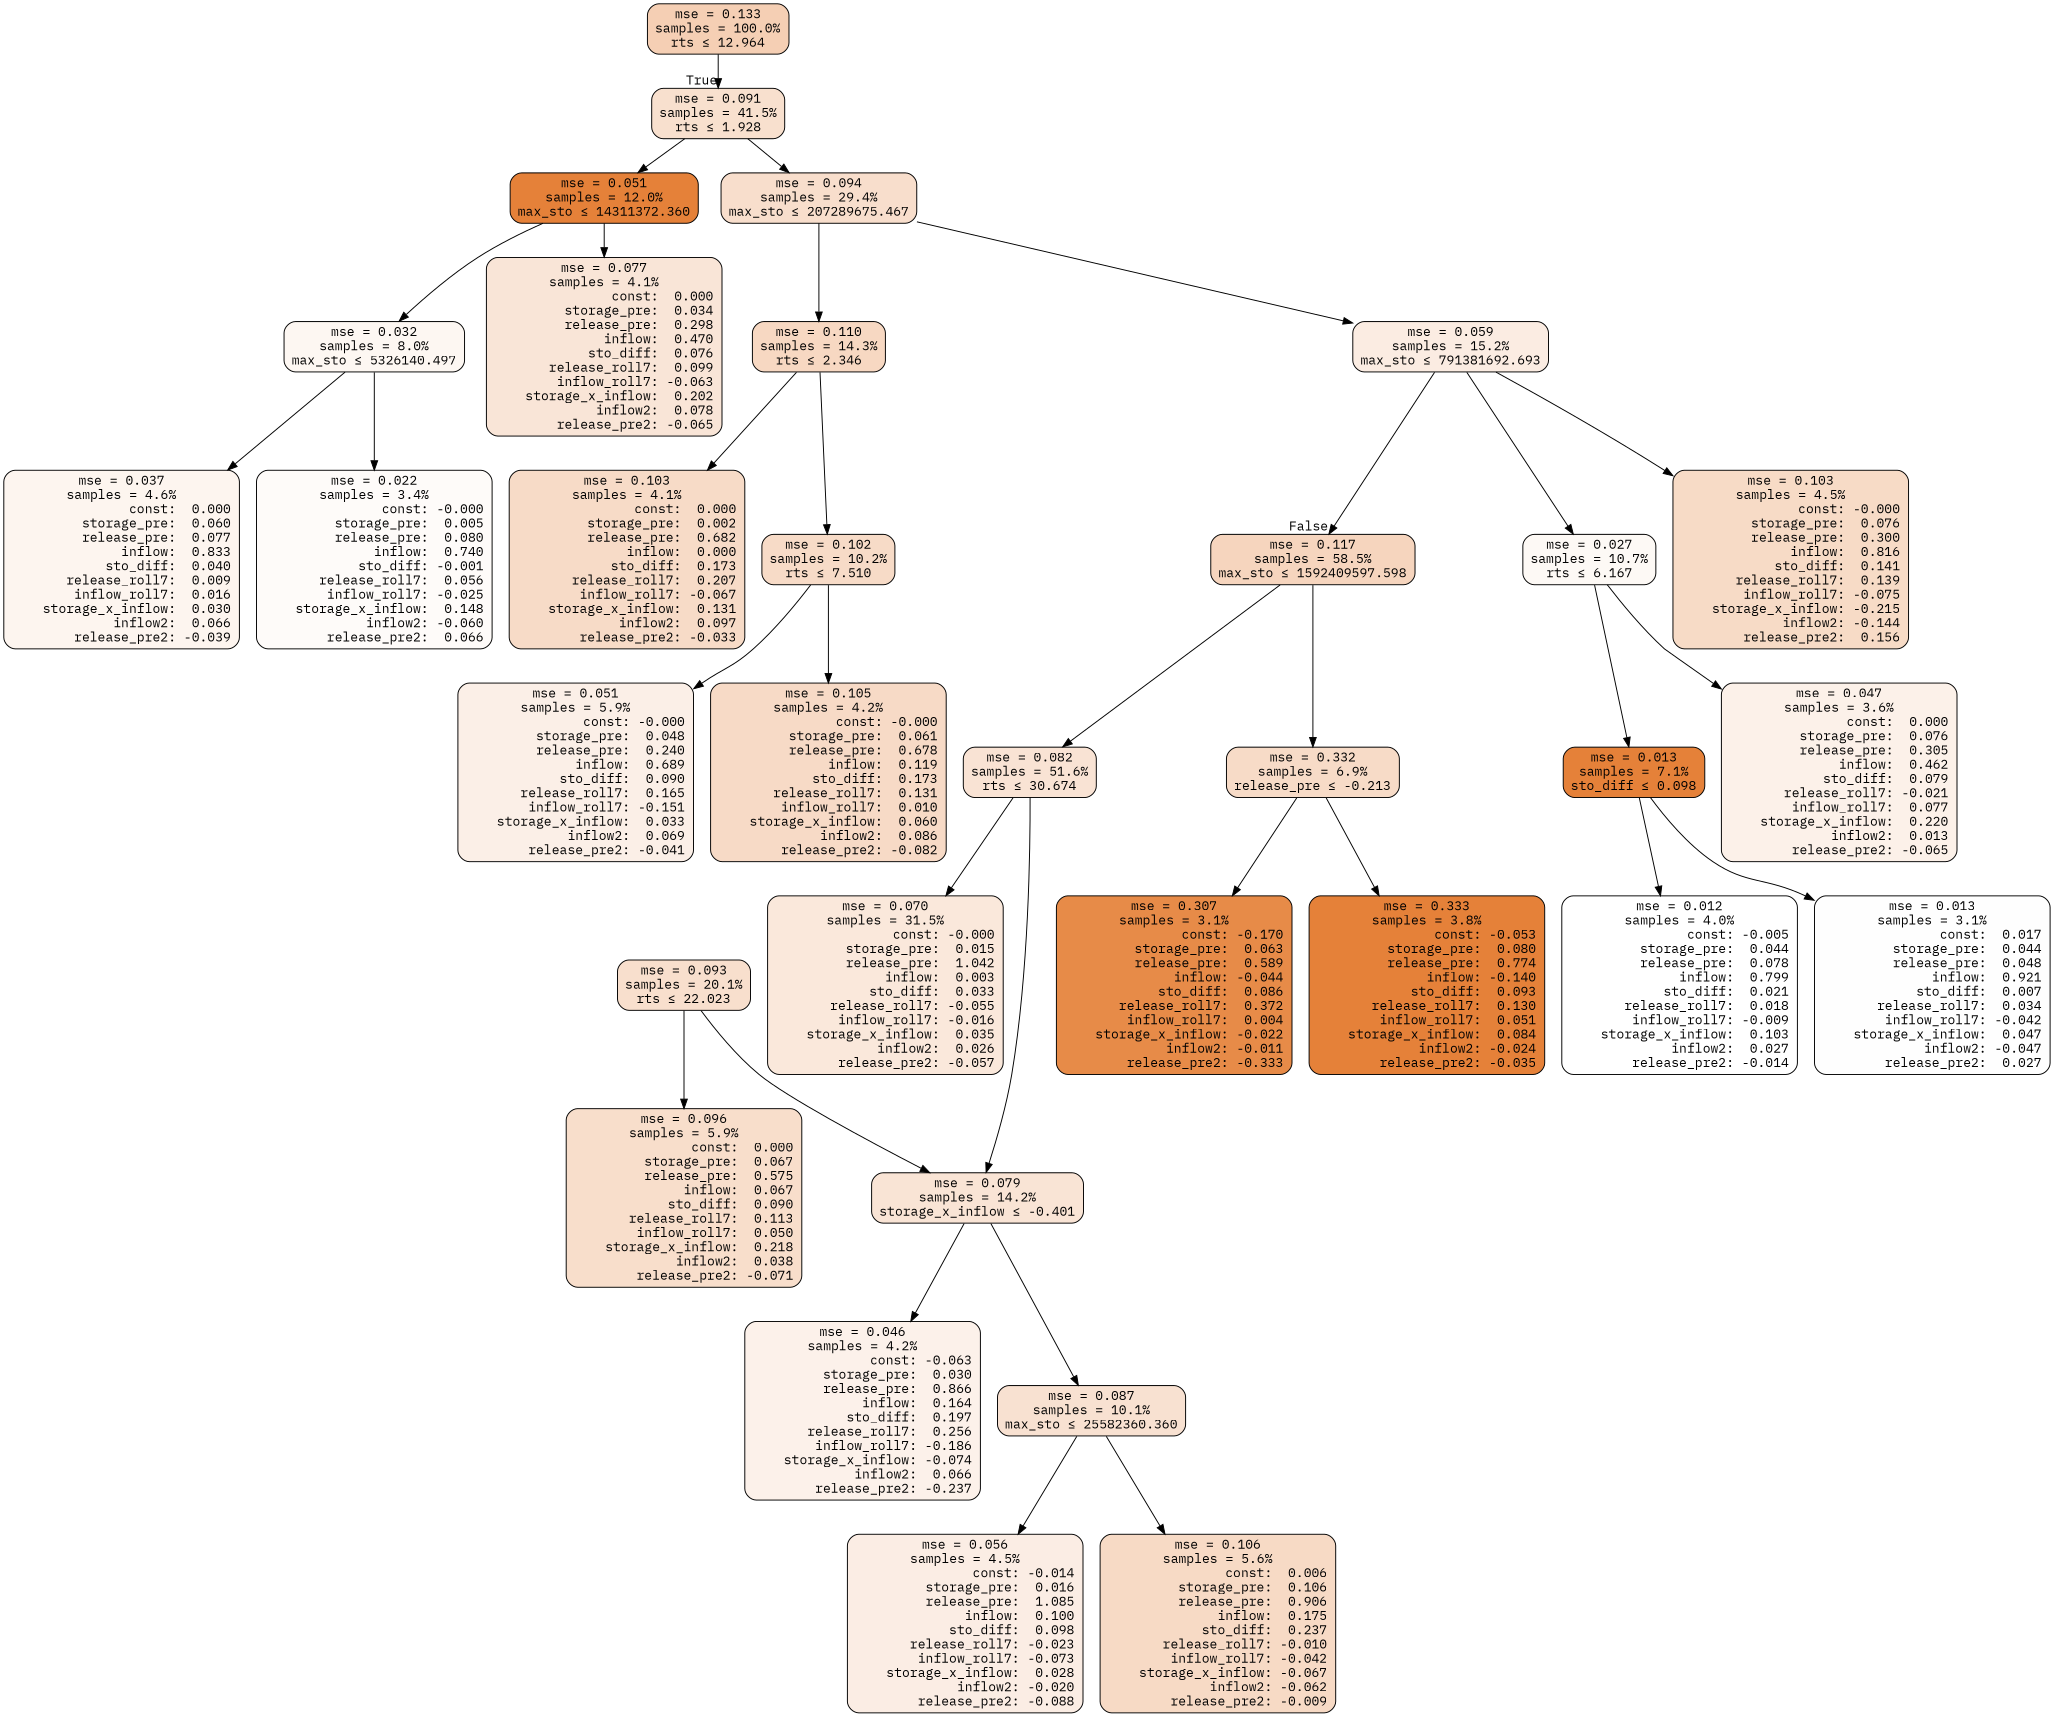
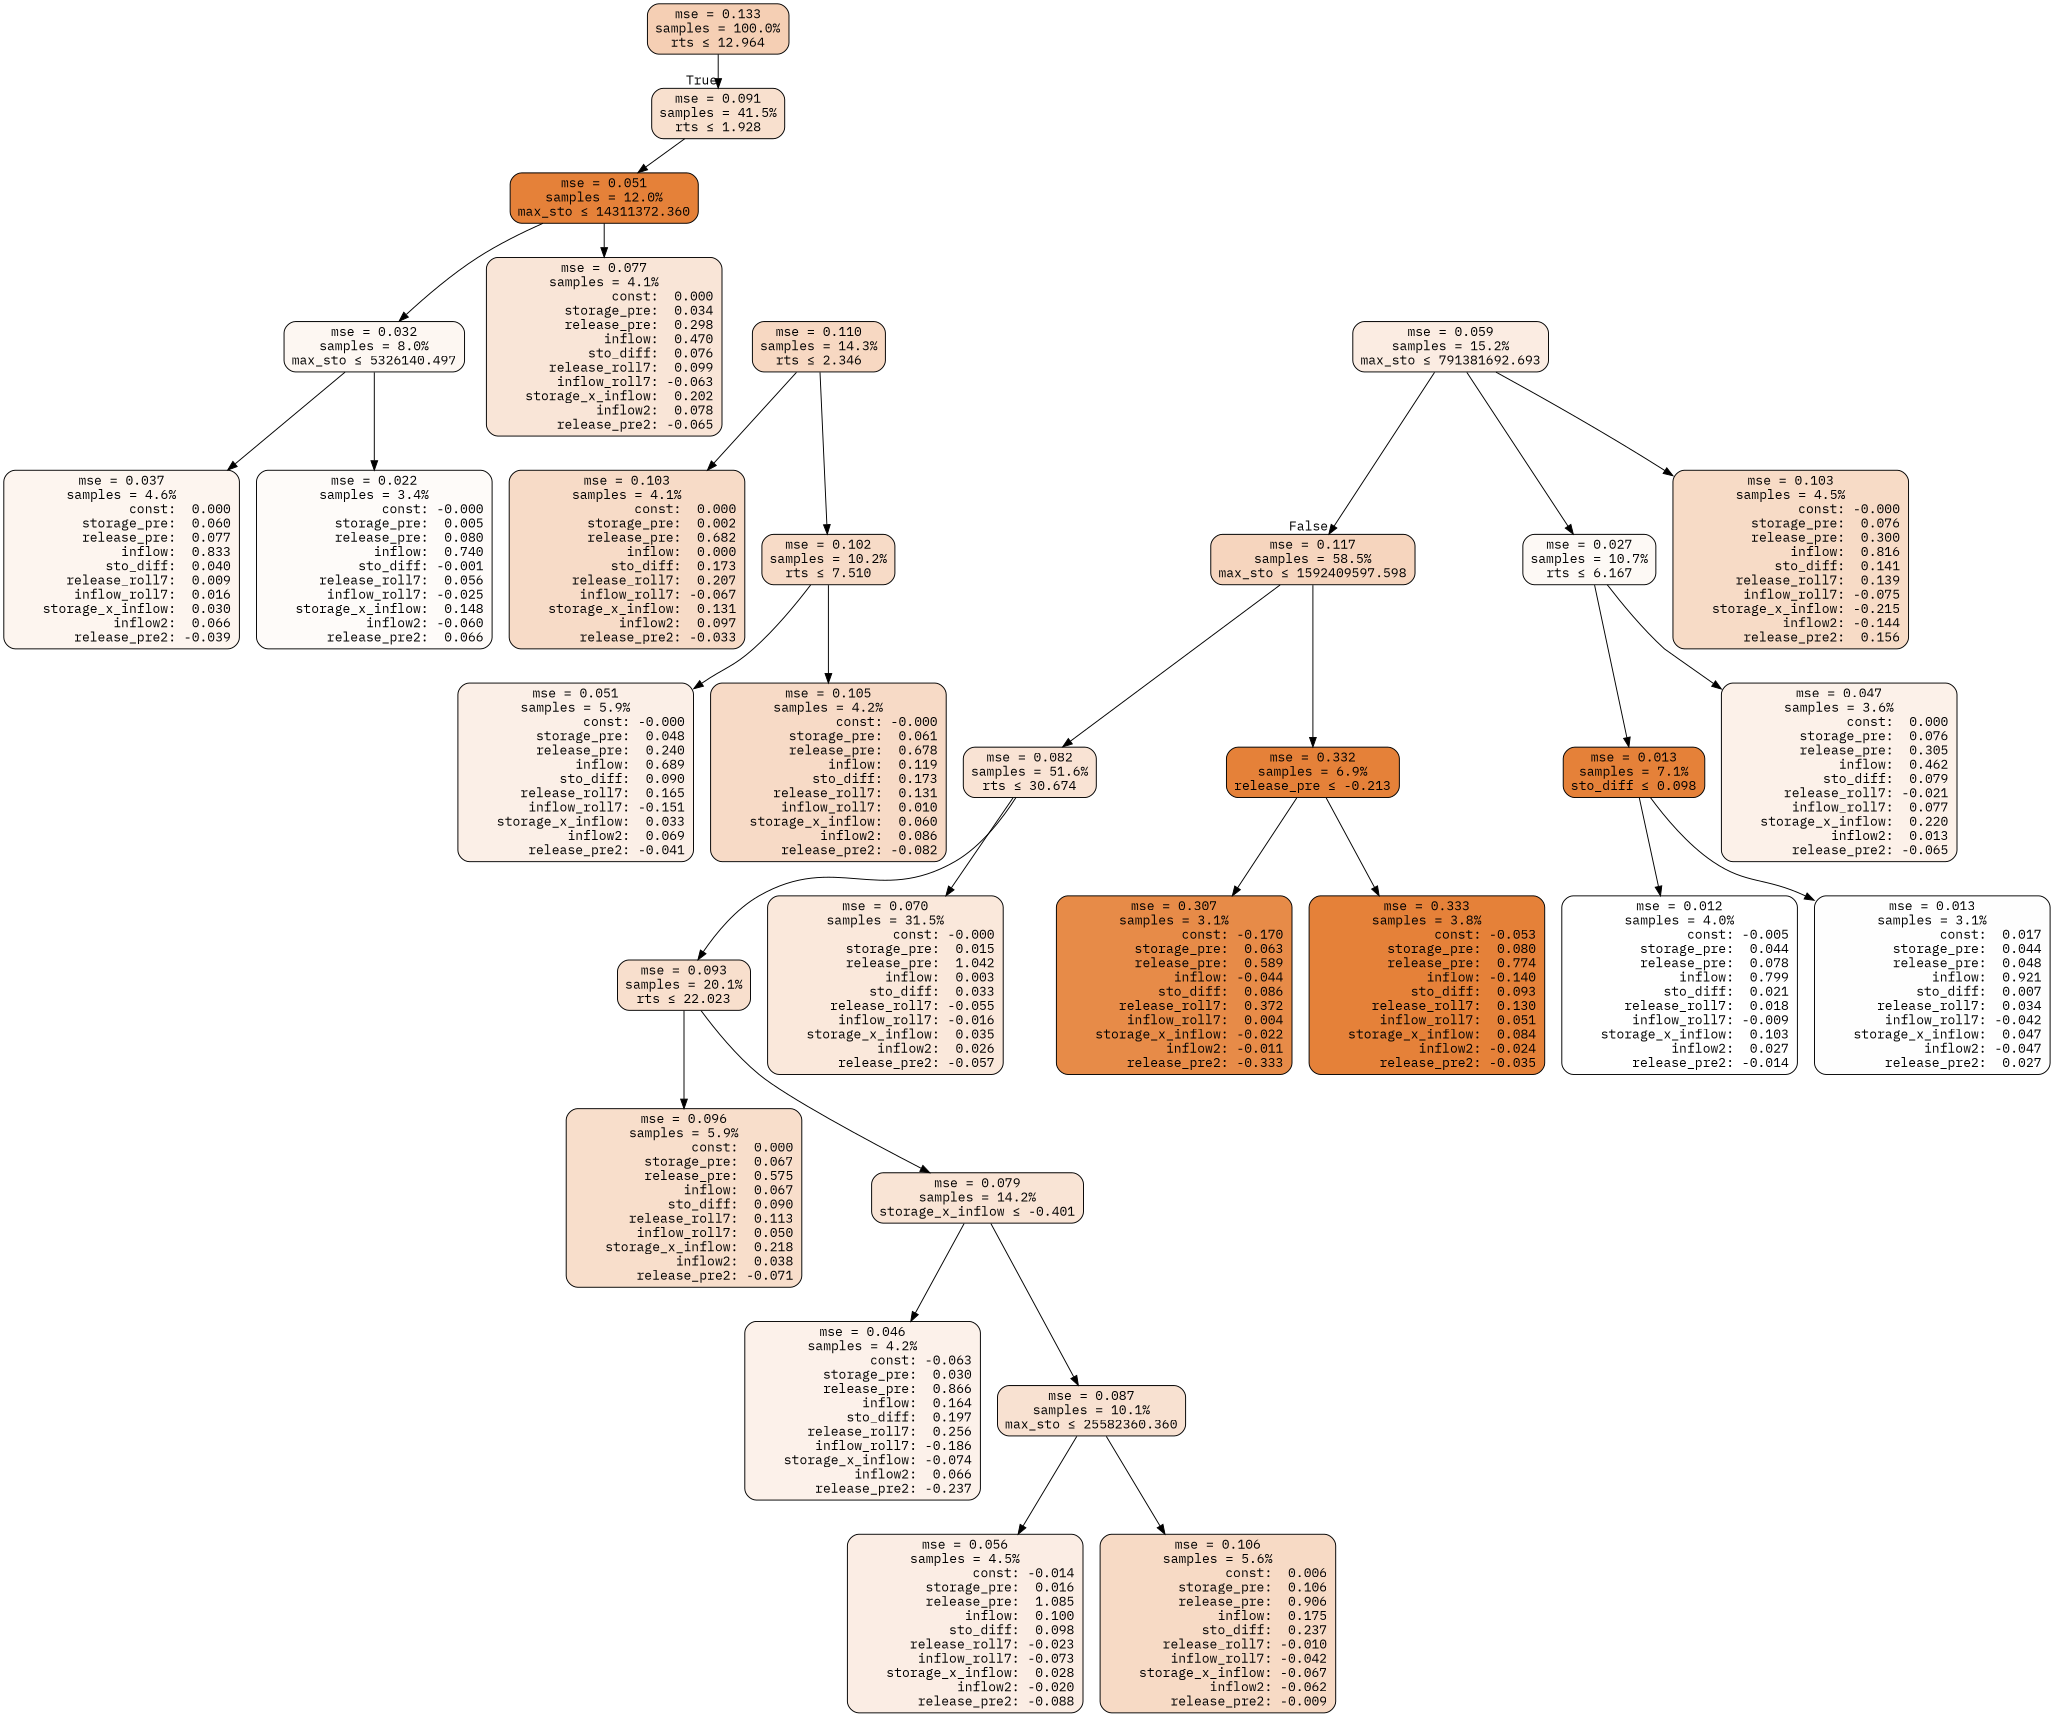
  digraph {
    fontname="IBM Plex Mono"
    node [color=black fillcolor="#e58139" fontname="IBM Plex Mono" shape=rectangle style="filled, rounded"]
    edge [fontname="IBM Plex Mono"]
    n1 [fillcolor="#f5cfb4" label="mse = 0.133\nsamples = 100.0%\nrts &le; 12.964"]
    n2 [fillcolor="#f8e0ce" label="mse = 0.091\nsamples = 41.5%\nrts &le; 1.928"]
    n3 [label="mse = 0.051\nsamples = 12.0%\nmax_sto &le; 14311372.360"]
-   n4 [fillcolor="#f8decc" label="mse = 0.094\nsamples = 29.4%\nmax_sto &le; 207289675.467"]
    n5 [fillcolor="#f6d5be" label="mse = 0.117\nsamples = 58.5%\nmax_sto &le; 1592409597.598"]
    n6 [fillcolor="#f9e3d4" label="mse = 0.082\nsamples = 51.6%\nrts &le; 30.674"]
-   n7 [fillcolor="#f7dbc7" label="mse = 0.332\nsamples = 6.9%\nrelease_pre &le; -0.213"]
+   n7 [label="mse = 0.332\nsamples = 6.9%\nrelease_pre &le; -0.213"]
    n8 [fillcolor="#fdf7f2" label="mse = 0.032\nsamples = 8.0%\nmax_sto &le; 5326140.497"]
    n9 [fillcolor="#f9e5d7" label="mse = 0.077\nsamples = 4.1%\n               const:  0.000\n         storage_pre:  0.034\n         release_pre:  0.298\n              inflow:  0.470\n            sto_diff:  0.076\n       release_roll7:  0.099\n        inflow_roll7: -0.063\n    storage_x_inflow:  0.202\n             inflow2:  0.078\n        release_pre2: -0.065"]
    n10 [fillcolor="#f7d8c2" label="mse = 0.110\nsamples = 14.3%\nrts &le; 2.346"]
    n11 [fillcolor="#fbece2" label="mse = 0.059\nsamples = 15.2%\nmax_sto &le; 791381692.693"]
    n12 [fillcolor="#fdf5ef" label="mse = 0.037\nsamples = 4.6%\n               const:  0.000\n         storage_pre:  0.060\n         release_pre:  0.077\n              inflow:  0.833\n            sto_diff:  0.040\n       release_roll7:  0.009\n        inflow_roll7:  0.016\n    storage_x_inflow:  0.030\n             inflow2:  0.066\n        release_pre2: -0.039"]
    n13 [fillcolor="#fefbf9" label="mse = 0.022\nsamples = 3.4%\n               const: -0.000\n         storage_pre:  0.005\n         release_pre:  0.080\n              inflow:  0.740\n            sto_diff: -0.001\n       release_roll7:  0.056\n        inflow_roll7: -0.025\n    storage_x_inflow:  0.148\n             inflow2: -0.060\n        release_pre2:  0.066"]
    n14 [fillcolor="#f7dbc7" label="mse = 0.103\nsamples = 4.1%\n               const:  0.000\n         storage_pre:  0.002\n         release_pre:  0.682\n              inflow:  0.000\n            sto_diff:  0.173\n       release_roll7:  0.207\n        inflow_roll7: -0.067\n    storage_x_inflow:  0.131\n             inflow2:  0.097\n        release_pre2: -0.033"]
    n15 [fillcolor="#f7dbc7" label="mse = 0.102\nsamples = 10.2%\nrts &le; 7.510"]
    n16 [fillcolor="#fdf9f5" label="mse = 0.027\nsamples = 10.7%\nrts &le; 6.167"]
    n17 [fillcolor="#f7dbc6" label="mse = 0.103\nsamples = 4.5%\n               const: -0.000\n         storage_pre:  0.076\n         release_pre:  0.300\n              inflow:  0.816\n            sto_diff:  0.141\n       release_roll7:  0.139\n        inflow_roll7: -0.075\n    storage_x_inflow: -0.215\n             inflow2: -0.144\n        release_pre2:  0.156"]
    n18 [fillcolor="#fbefe7" label="mse = 0.051\nsamples = 5.9%\n               const: -0.000\n         storage_pre:  0.048\n         release_pre:  0.240\n              inflow:  0.689\n            sto_diff:  0.090\n       release_roll7:  0.165\n        inflow_roll7: -0.151\n    storage_x_inflow:  0.033\n             inflow2:  0.069\n        release_pre2: -0.041"]
    n19 [fillcolor="#f7dac6" label="mse = 0.105\nsamples = 4.2%\n               const: -0.000\n         storage_pre:  0.061\n         release_pre:  0.678\n              inflow:  0.119\n            sto_diff:  0.173\n       release_roll7:  0.131\n        inflow_roll7:  0.010\n    storage_x_inflow:  0.060\n             inflow2:  0.086\n        release_pre2: -0.082"]
    n20 [label="mse = 0.013\nsamples = 7.1%\nsto_diff &le; 0.098"]
    n21 [fillcolor="#fcf1e9" label="mse = 0.047\nsamples = 3.6%\n               const:  0.000\n         storage_pre:  0.076\n         release_pre:  0.305\n              inflow:  0.462\n            sto_diff:  0.079\n       release_roll7: -0.021\n        inflow_roll7:  0.077\n    storage_x_inflow:  0.220\n             inflow2:  0.013\n        release_pre2: -0.065"]
    n22 [fillcolor="#ffffff" label="mse = 0.012\nsamples = 4.0%\n               const: -0.005\n         storage_pre:  0.044\n         release_pre:  0.078\n              inflow:  0.799\n            sto_diff:  0.021\n       release_roll7:  0.018\n        inflow_roll7: -0.009\n    storage_x_inflow:  0.103\n             inflow2:  0.027\n        release_pre2: -0.014"]
    n23 [fillcolor="#fefefe" label="mse = 0.013\nsamples = 3.1%\n               const:  0.017\n         storage_pre:  0.044\n         release_pre:  0.048\n              inflow:  0.921\n            sto_diff:  0.007\n       release_roll7:  0.034\n        inflow_roll7: -0.042\n    storage_x_inflow:  0.047\n             inflow2: -0.047\n        release_pre2:  0.027"]
    n24 [fillcolor="#f8dfcd" label="mse = 0.093\nsamples = 20.1%\nrts &le; 22.023"]
    n25 [fillcolor="#fae8db" label="mse = 0.070\nsamples = 31.5%\n               const: -0.000\n         storage_pre:  0.015\n         release_pre:  1.042\n              inflow:  0.003\n            sto_diff:  0.033\n       release_roll7: -0.055\n        inflow_roll7: -0.016\n    storage_x_inflow:  0.035\n             inflow2:  0.026\n        release_pre2: -0.057"]
    n26 [fillcolor="#e78b48" label="mse = 0.307\nsamples = 3.1%\n               const: -0.170\n         storage_pre:  0.063\n         release_pre:  0.589\n              inflow: -0.044\n            sto_diff:  0.086\n       release_roll7:  0.372\n        inflow_roll7:  0.004\n    storage_x_inflow: -0.022\n             inflow2: -0.011\n        release_pre2: -0.333"]
    n27 [label="mse = 0.333\nsamples = 3.8%\n               const: -0.053\n         storage_pre:  0.080\n         release_pre:  0.774\n              inflow: -0.140\n            sto_diff:  0.093\n       release_roll7:  0.130\n        inflow_roll7:  0.051\n    storage_x_inflow:  0.084\n             inflow2: -0.024\n        release_pre2: -0.035"]
    n28 [fillcolor="#f9e4d5" label="mse = 0.079\nsamples = 14.2%\nstorage_x_inflow &le; -0.401"]
    n29 [fillcolor="#f8decb" label="mse = 0.096\nsamples = 5.9%\n               const:  0.000\n         storage_pre:  0.067\n         release_pre:  0.575\n              inflow:  0.067\n            sto_diff:  0.090\n       release_roll7:  0.113\n        inflow_roll7:  0.050\n    storage_x_inflow:  0.218\n             inflow2:  0.038\n        release_pre2: -0.071"]
    n30 [fillcolor="#fcf1ea" label="mse = 0.046\nsamples = 4.2%\n               const: -0.063\n         storage_pre:  0.030\n         release_pre:  0.866\n              inflow:  0.164\n            sto_diff:  0.197\n       release_roll7:  0.256\n        inflow_roll7: -0.186\n    storage_x_inflow: -0.074\n             inflow2:  0.066\n        release_pre2: -0.237"]
    n31 [fillcolor="#f8e1d1" label="mse = 0.087\nsamples = 10.1%\nmax_sto &le; 25582360.360"]
    n32 [fillcolor="#fbede4" label="mse = 0.056\nsamples = 4.5%\n               const: -0.014\n         storage_pre:  0.016\n         release_pre:  1.085\n              inflow:  0.100\n            sto_diff:  0.098\n       release_roll7: -0.023\n        inflow_roll7: -0.073\n    storage_x_inflow:  0.028\n             inflow2: -0.020\n        release_pre2: -0.088"]
    n33 [fillcolor="#f7dac5" label="mse = 0.106\nsamples = 5.6%\n               const:  0.006\n         storage_pre:  0.106\n         release_pre:  0.906\n              inflow:  0.175\n            sto_diff:  0.237\n       release_roll7: -0.010\n        inflow_roll7: -0.042\n    storage_x_inflow: -0.067\n             inflow2: -0.062\n        release_pre2: -0.009"]
    n1 -> n2 [headlabel=True labelangle=45 labeldistance=2.5]
    n2 -> n3
-   n2 -> n4
    n3 -> n8
    n3 -> n9
-   n4 -> n10
-   n4 -> n11
    n5 -> n6
    n5 -> n7
-   n6 -> n28
+   n6 -> n24
    n6 -> n25
    n7 -> n26
    n7 -> n27
    n8 -> n12
    n8 -> n13
    n10 -> n14
    n10 -> n15
    n11 -> n5 [headlabel=False labelangle=-45 labeldistance=2.5]
    n11 -> n16
    n11 -> n17
    n15 -> n18
    n15 -> n19
    n16 -> n20
    n16 -> n21
    n20 -> n22
    n20 -> n23
    n24 -> n28
    n24 -> n29
    n28 -> n30
    n28 -> n31
    n31 -> n32
    n31 -> n33
  }
